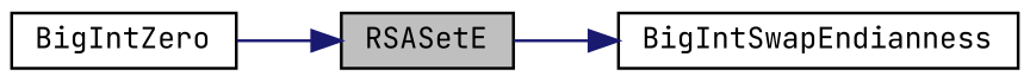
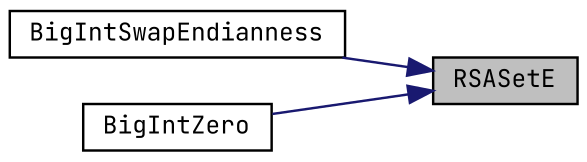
  digraph {
    fontname="JetBrains Mono"
    rankdir=LR
    node [color=black fillcolor=white fontname="JetBrains Mono" fontsize=10 shape=record style=filled]
    edge [color=midnightblue fontname="JetBrains Mono" fontsize=10 labelfontname=Helvetica labelfontsize=10 style=solid]
    n1 [fillcolor=grey75 fontcolor=black height=0.2 label=RSASetE width=0.4]
    n2 [height=0.2 label=BigIntSwapEndianness width=0.4]
    n3 [height=0.2 label=BigIntZero width=0.4]
-   n1 -> n2
+   n2 -> n1
    n3 -> n1
  }
